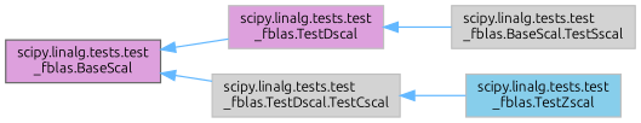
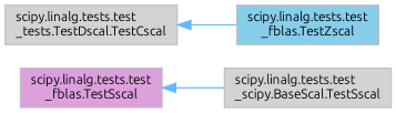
  digraph {
    fontname=Ubuntu
    rankdir=LR
    node [color=grey75 fillcolor=plum fontname=Ubuntu fontsize=10 shape=box style=filled]
    edge [color=steelblue1 dir=back fontname=Ubuntu fontsize=10 labelfontname=Helvetica labelfontsize=10 style=solid]
-   n1 [color=gray40 fontcolor=black height=0.2 label="scipy.linalg.tests.test\l_fblas.BaseScal" width=0.4]
-   n2 [height=0.2 label="scipy.linalg.tests.test\l_fblas.TestDscal" width=0.4]
-   n3 [fillcolor=lightgrey height=0.2 label="scipy.linalg.tests.test\l_fblas.TestDscal.TestCscal" width=0.4]
-   n4 [fillcolor=lightgrey height=0.2 label="scipy.linalg.tests.test\l_fblas.BaseScal.TestSscal" width=0.4]
+   n2 [height=0.2 label="scipy.linalg.tests.test\l_fblas.TestSscal" width=0.4]
+   n3 [fillcolor=lightgrey height=0.2 label="scipy.linalg.tests.test\l_tests.TestDscal.TestCscal" width=0.4]
+   n4 [fillcolor=lightgrey height=0.2 label="scipy.linalg.tests.test\l_scipy.BaseScal.TestSscal" width=0.4]
    n5 [fillcolor=skyblue height=0.2 label="scipy.linalg.tests.test\l_fblas.TestZscal" width=0.4]
-   n1 -> n2
-   n1 -> n3
    n2 -> n4
    n3 -> n5
  }
